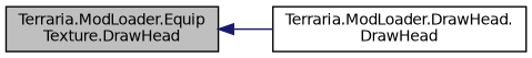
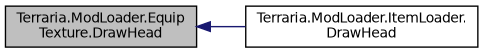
  digraph {
    rankdir=LR
    node [color=black fontname=Helvetica fontsize=10 shape=record style=filled]
    n1 [fillcolor=grey75 fontcolor=black height=0.2 label="Terraria.ModLoader.Equip\lTexture.DrawHead" width=0.4]
-   n2 [fillcolor=white height=0.2 label="Terraria.ModLoader.DrawHead.\lDrawHead" width=0.4]
+   n2 [fillcolor=white height=0.2 label="Terraria.ModLoader.ItemLoader.\lDrawHead" width=0.4]
    n1 -> n2 [color=midnightblue dir=back fontname=Helvetica fontsize=10 labelfontname=Helvetica labelfontsize=10 style=solid]
  }
